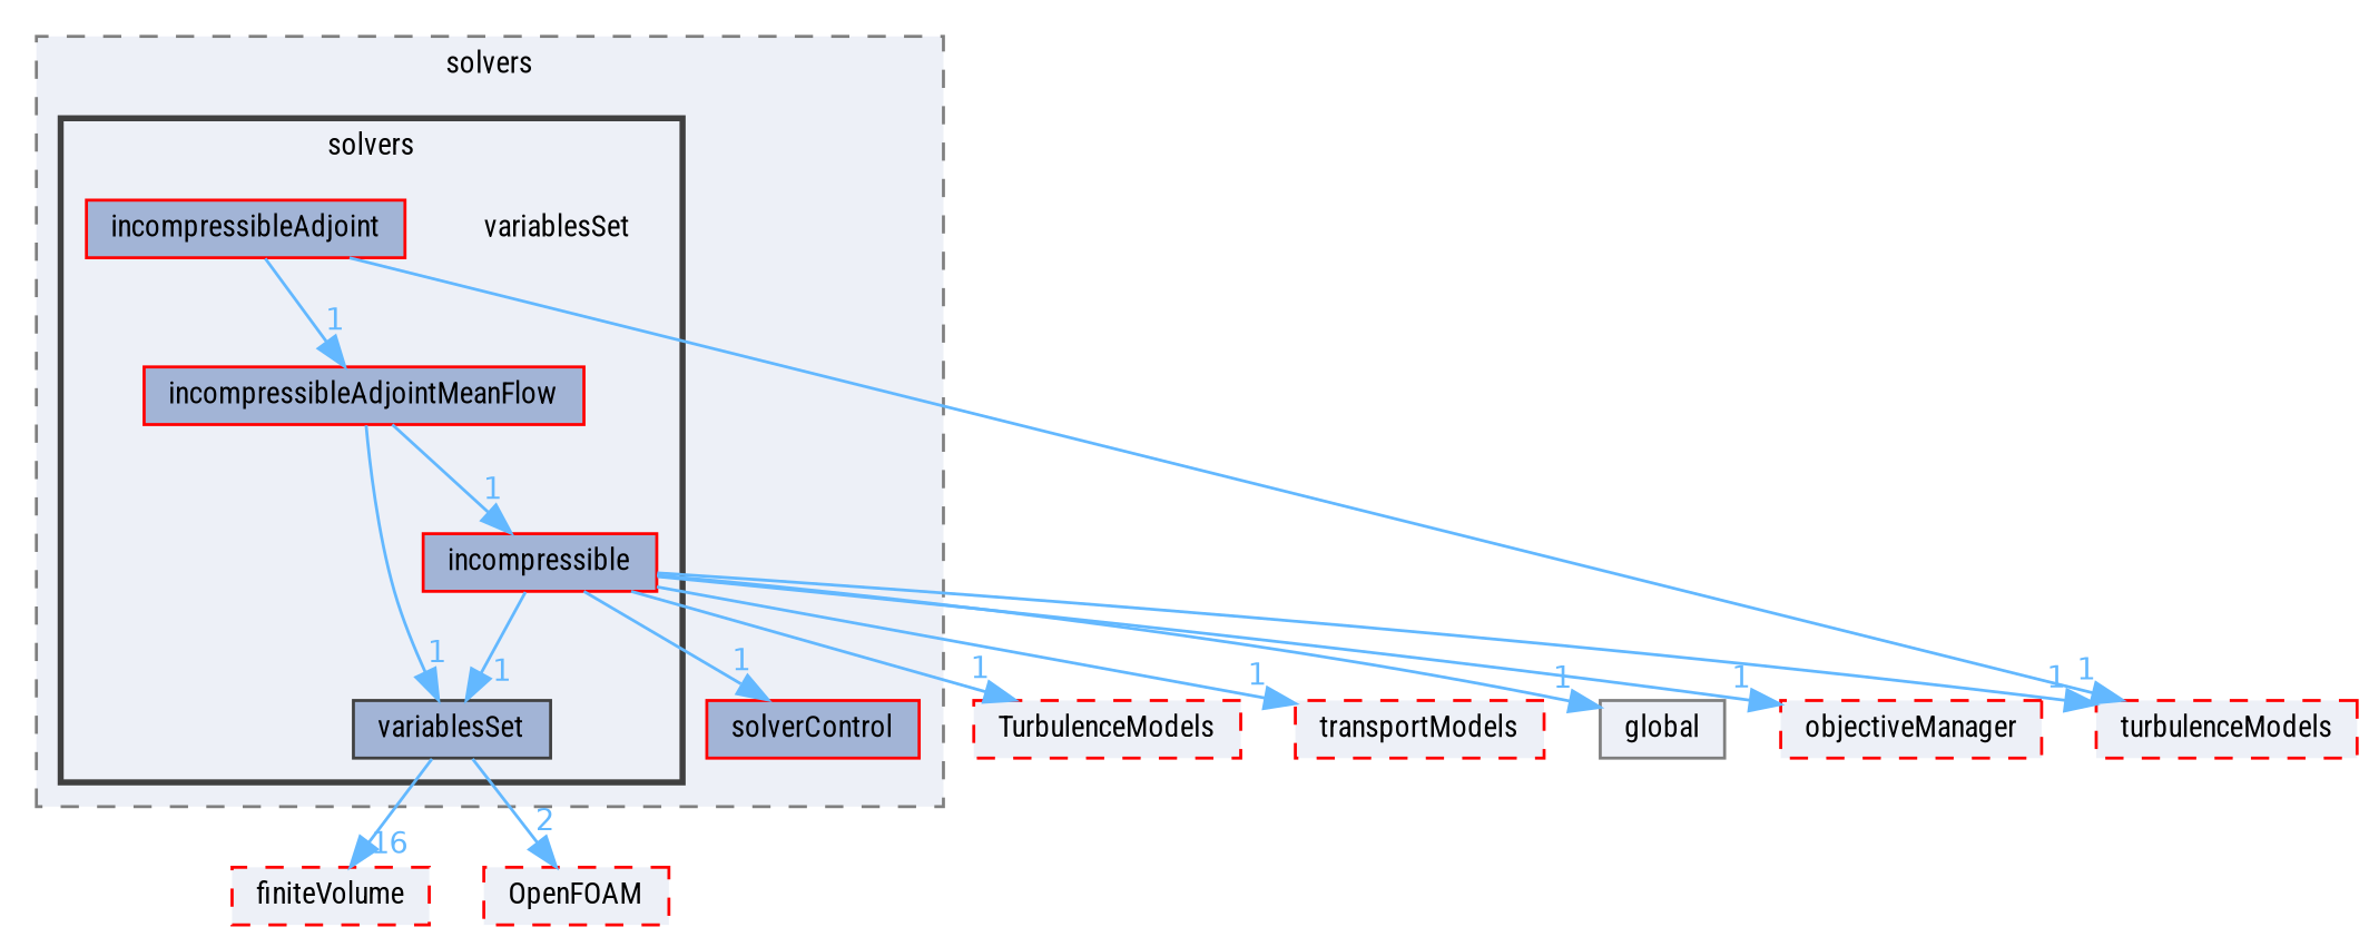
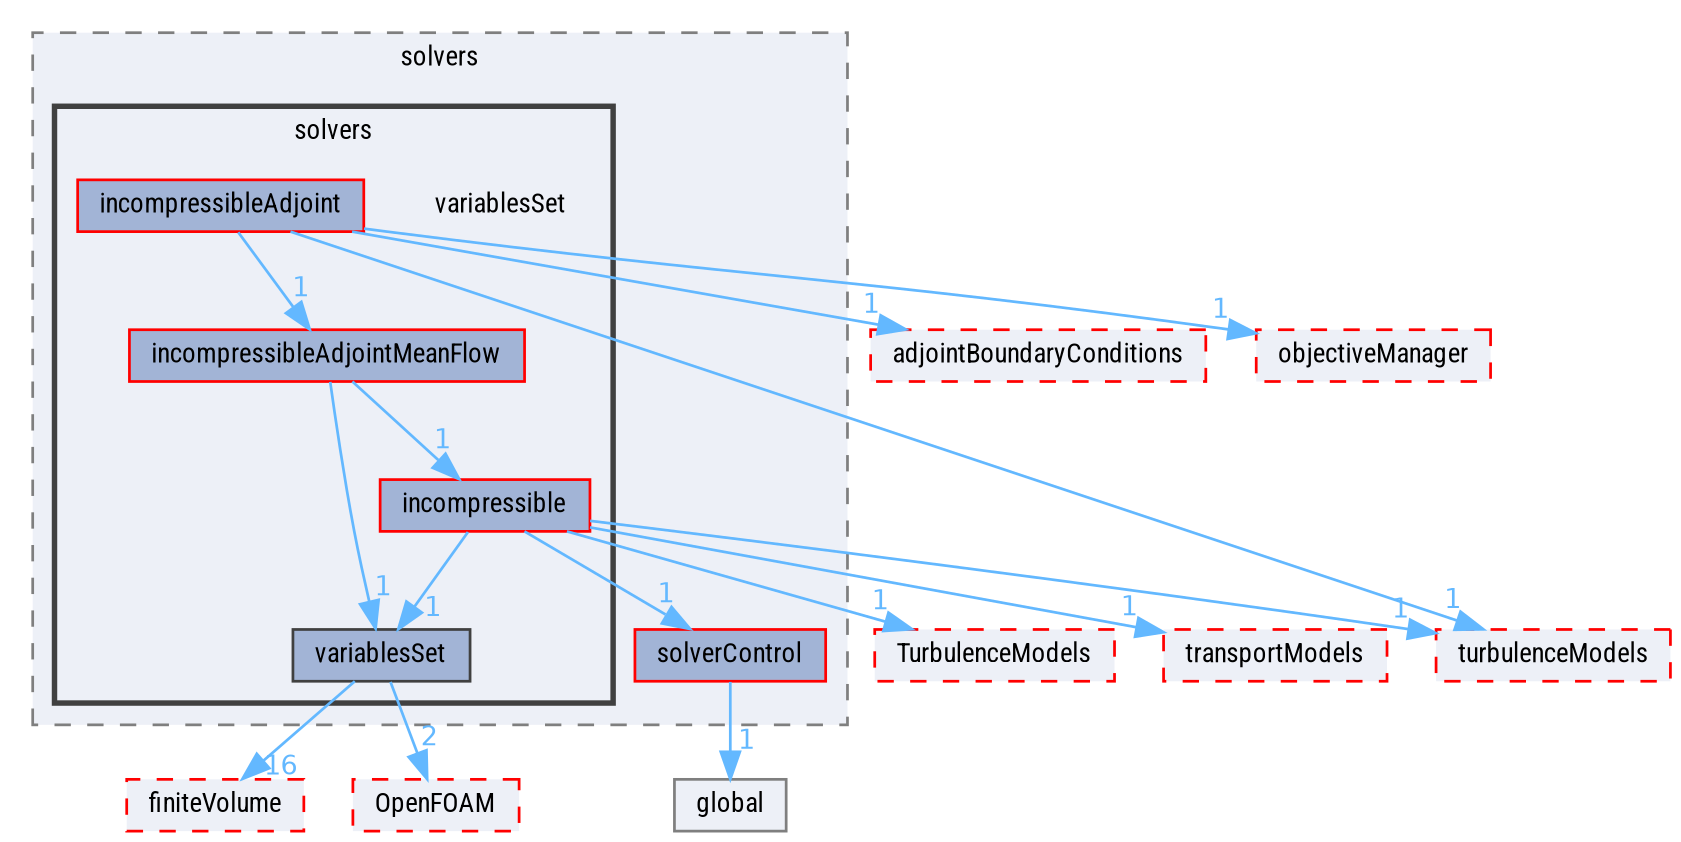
  digraph {
    compound=true
    fontname="Roboto Condensed"
    node [fontname="Roboto Condensed" fontsize=10 shape=box color=red fillcolor="#edf0f7" style="filled,dashed"]
    edge [color=steelblue1 fontcolor=steelblue1 fontname="Roboto Condensed" fontsize=10 headlabel=1 labeldistance=1.5 labelfontname=Helvetica labelfontsize=10]
    n1 [height=0.2 label=variablesSet shape=plaintext width=0.4 color="" fillcolor="" style=""]
    n2 [fillcolor="#a2b4d6" height=0.2 label=incompressible style=filled width=0.4]
    n3 [fillcolor="#a2b4d6" height=0.2 label=incompressibleAdjoint style=filled width=0.4]
    n4 [fillcolor="#a2b4d6" height=0.2 label=incompressibleAdjointMeanFlow style=filled width=0.4]
    n5 [color=grey25 fillcolor="#a2b4d6" height=0.2 label=variablesSet style=filled width=0.4]
    n6 [fillcolor="#a2b4d6" height=0.2 label=solverControl style=filled width=0.4]
    n7 [height=0.2 label=TurbulenceModels width=0.4]
    n8 [height=0.2 label=turbulenceModels width=0.4]
    n9 [height=0.2 label=transportModels width=0.4]
    n10 [color=grey50 height=0.2 label=global style=filled width=0.4]
+   n11 [height=0.2 label=adjointBoundaryConditions width=0.4]
    n12 [height=0.2 label=objectiveManager width=0.4]
    n13 [height=0.2 label=finiteVolume width=0.4]
    n14 [height=0.2 label=OpenFOAM width=0.4]
    subgraph cluster_1 {
      bgcolor="#edf0f7"
      fontsize=10
      label=solvers
      pencolor=grey50
      style="filled,dashed"
      n6
      subgraph cluster_2 {
        bgcolor="#edf0f7"
        fontsize=10
        label=solvers
        pencolor=grey25
        style="filled,bold"
        n1
        n2
        n3
        n4
        n5
      }
    }
    n2 -> n5
    n2 -> n6
    n2 -> n7
    n2 -> n8
    n2 -> n9
-   n2 -> n10
+   n6 -> n10
    n3 -> n4
    n3 -> n8
-   n2 -> n12
+   n3 -> n11
+   n3 -> n12
    n4 -> n2
    n4 -> n5
    n5 -> n13 [headlabel=16]
    n5 -> n14 [headlabel=2]
  }
